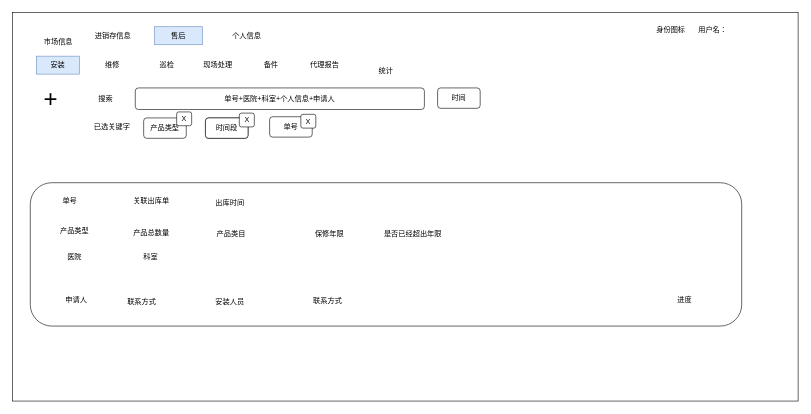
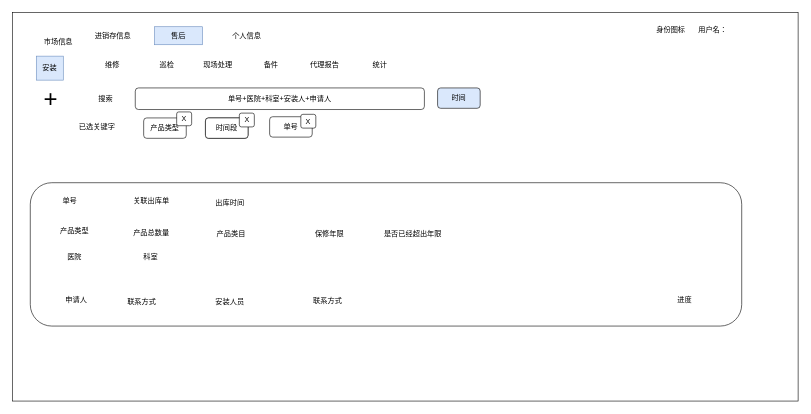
  <mxCell id="0" />
  <mxCell id="1" parent="0" />
  <mxCell id="2" value="" style="rounded=0;whiteSpace=wrap;html=1;" vertex="1" parent="1"><mxGeometry x="20" y="20" width="1310" height="648" as="geometry" /></mxCell>
  <mxCell id="3" value="市场信息" style="text;html=1;strokeColor=none;fillColor=none;align=center;verticalAlign=middle;whiteSpace=wrap;rounded=0;" vertex="1" parent="1"><mxGeometry x="57" y="54" width="80" height="30" as="geometry" /></mxCell>
- <mxCell id="4" value="安装" style="text;html=1;align=center;verticalAlign=middle;whiteSpace=wrap;rounded=0;fillColor=#dae8fc;strokeColor=#6c8ebf;" vertex="1" parent="1"><mxGeometry x="60" y="93" width="72" height="30" as="geometry" /></mxCell>
+ <mxCell id="4" value="安装" style="text;html=1;align=center;verticalAlign=middle;whiteSpace=wrap;rounded=0;fillColor=#dae8fc;strokeColor=#6c8ebf;" vertex="1" parent="1"><mxGeometry x="60" y="93" width="45" height="40" as="geometry" /></mxCell>
  <mxCell id="5" value="巡检" style="text;html=1;align=center;verticalAlign=middle;whiteSpace=wrap;rounded=0;" vertex="1" parent="1"><mxGeometry x="242" y="93" width="72" height="30" as="geometry" /></mxCell>
  <mxCell id="6" value="现场处理" style="text;html=1;align=center;verticalAlign=middle;whiteSpace=wrap;rounded=0;" vertex="1" parent="1"><mxGeometry x="326.5" y="93" width="72" height="30" as="geometry" /></mxCell>
  <mxCell id="7" value="&lt;font style=&quot;font-size: 40px&quot;&gt;+&lt;/font&gt;" style="text;html=1;strokeColor=none;fillColor=none;align=center;verticalAlign=middle;whiteSpace=wrap;rounded=0;" vertex="1" parent="1"><mxGeometry x="54" y="148" width="60" height="30" as="geometry" /></mxCell>
  <mxCell id="8" value="搜索" style="text;html=1;strokeColor=none;fillColor=none;align=center;verticalAlign=middle;whiteSpace=wrap;rounded=0;fontSize=12;" vertex="1" parent="1"><mxGeometry x="146" y="149" width="60" height="30" as="geometry" /></mxCell>
- <mxCell id="9" value="单号+医院+科室+个人信息+申请人" style="rounded=1;whiteSpace=wrap;html=1;fontSize=12;" vertex="1" parent="1"><mxGeometry x="225" y="146" width="482" height="36" as="geometry" /></mxCell>
+ <mxCell id="9" value="单号+医院+科室+安装人+申请人" style="rounded=1;whiteSpace=wrap;html=1;fontSize=12;" vertex="1" parent="1"><mxGeometry x="225" y="146" width="482" height="36" as="geometry" /></mxCell>
  <mxCell id="10" value="用户名：" style="text;html=1;strokeColor=none;fillColor=none;align=center;verticalAlign=middle;whiteSpace=wrap;rounded=0;fontSize=12;" vertex="1" parent="1"><mxGeometry x="1158" y="34" width="60" height="30" as="geometry" /></mxCell>
  <mxCell id="11" value="身份图标" style="text;html=1;strokeColor=none;fillColor=none;align=center;verticalAlign=middle;whiteSpace=wrap;rounded=0;fontSize=12;" vertex="1" parent="1"><mxGeometry x="1088" y="34" width="60" height="30" as="geometry" /></mxCell>
  <mxCell id="12" value="进销存信息" style="text;html=1;align=center;verticalAlign=middle;whiteSpace=wrap;rounded=0;" vertex="1" parent="1"><mxGeometry x="148" y="44" width="80" height="30" as="geometry" /></mxCell>
  <mxCell id="13" value="备件" style="text;html=1;strokeColor=none;fillColor=none;align=center;verticalAlign=middle;whiteSpace=wrap;rounded=0;" vertex="1" parent="1"><mxGeometry x="418" y="93" width="67" height="30" as="geometry" /></mxCell>
  <mxCell id="14" value="售后" style="text;html=1;strokeColor=#6c8ebf;fillColor=#dae8fc;align=center;verticalAlign=middle;whiteSpace=wrap;rounded=0;" vertex="1" parent="1"><mxGeometry x="257" y="44" width="80" height="30" as="geometry" /></mxCell>
  <mxCell id="15" value="个人信息" style="text;html=1;strokeColor=none;fillColor=none;align=center;verticalAlign=middle;whiteSpace=wrap;rounded=0;" vertex="1" parent="1"><mxGeometry x="371" y="44" width="80" height="30" as="geometry" /></mxCell>
  <mxCell id="16" value="维修" style="text;html=1;strokeColor=none;fillColor=none;align=center;verticalAlign=middle;whiteSpace=wrap;rounded=0;" vertex="1" parent="1"><mxGeometry x="150.5" y="93" width="72" height="30" as="geometry" /></mxCell>
  <mxCell id="17" value="" style="rounded=1;whiteSpace=wrap;html=1;fontSize=12;" vertex="1" parent="1"><mxGeometry x="50" y="304" width="1186" height="239" as="geometry" /></mxCell>
  <mxCell id="18" value="产品类型" style="text;html=1;strokeColor=none;fillColor=none;align=center;verticalAlign=middle;whiteSpace=wrap;rounded=0;fontSize=12;" vertex="1" parent="1"><mxGeometry x="94" y="369" width="60" height="30" as="geometry" /></mxCell>
  <mxCell id="19" value="产品总数量" style="text;html=1;strokeColor=none;fillColor=none;align=center;verticalAlign=middle;whiteSpace=wrap;rounded=0;fontSize=12;" vertex="1" parent="1"><mxGeometry x="206" y="372" width="92" height="30" as="geometry" /></mxCell>
- <mxCell id="20" value="时间" style="rounded=1;whiteSpace=wrap;html=1;" vertex="1" parent="1"><mxGeometry x="729" y="146" width="71" height="34" as="geometry" /></mxCell>
+ <mxCell id="20" value="时间" style="rounded=1;whiteSpace=wrap;html=1;fillColor=#dae8fc;" vertex="1" parent="1"><mxGeometry x="729" y="146" width="71" height="34" as="geometry" /></mxCell>
  <mxCell id="21" value="产品类型" style="rounded=1;whiteSpace=wrap;html=1;" vertex="1" parent="1"><mxGeometry x="239" y="196" width="71" height="34" as="geometry" /></mxCell>
- <mxCell id="22" value="已选关键字" style="text;html=1;strokeColor=none;fillColor=none;align=center;verticalAlign=middle;whiteSpace=wrap;rounded=0;" vertex="1" parent="1"><mxGeometry x="152" y="196" width="69" height="30" as="geometry" /></mxCell>
+ <mxCell id="22" value="已选关键字" style="text;html=1;strokeColor=none;fillColor=none;align=center;verticalAlign=middle;whiteSpace=wrap;rounded=0;" vertex="1" parent="1"><mxGeometry x="127" y="196" width="69" height="30" as="geometry" /></mxCell>
  <mxCell id="23" value="X" style="rounded=1;whiteSpace=wrap;html=1;" vertex="1" parent="1"><mxGeometry x="294" y="186" width="25" height="23" as="geometry" /></mxCell>
  <mxCell id="24" value="时间段" style="rounded=1;whiteSpace=wrap;html=1;" vertex="1" parent="1"><mxGeometry x="342" y="196" width="71" height="34" as="geometry" /></mxCell>
  <mxCell id="25" value="时间段" style="rounded=1;whiteSpace=wrap;html=1;" vertex="1" parent="1"><mxGeometry x="342" y="196" width="71" height="34" as="geometry" /></mxCell>
  <mxCell id="26" value="X" style="rounded=1;whiteSpace=wrap;html=1;" vertex="1" parent="1"><mxGeometry x="398.5" y="188" width="25" height="23" as="geometry" /></mxCell>
  <mxCell id="27" value="单号" style="rounded=1;whiteSpace=wrap;html=1;" vertex="1" parent="1"><mxGeometry x="449" y="194" width="71" height="34" as="geometry" /></mxCell>
  <mxCell id="28" value="X" style="rounded=1;whiteSpace=wrap;html=1;" vertex="1" parent="1"><mxGeometry x="501" y="190" width="25" height="23" as="geometry" /></mxCell>
  <mxCell id="29" value="产品类目" style="text;html=1;strokeColor=none;fillColor=none;align=center;verticalAlign=middle;whiteSpace=wrap;rounded=0;fontSize=12;" vertex="1" parent="1"><mxGeometry x="339" y="374" width="92" height="30" as="geometry" /></mxCell>
  <mxCell id="30" value="关联出库单" style="text;html=1;strokeColor=none;fillColor=none;align=center;verticalAlign=middle;whiteSpace=wrap;rounded=0;fontSize=12;" vertex="1" parent="1"><mxGeometry x="206" y="320" width="92" height="30" as="geometry" /></mxCell>
  <mxCell id="31" value="单号" style="text;html=1;strokeColor=none;fillColor=none;align=center;verticalAlign=middle;whiteSpace=wrap;rounded=0;fontSize=12;" vertex="1" parent="1"><mxGeometry x="86" y="320" width="60" height="30" as="geometry" /></mxCell>
  <mxCell id="32" value="医院" style="text;html=1;strokeColor=none;fillColor=none;align=center;verticalAlign=middle;whiteSpace=wrap;rounded=0;fontSize=12;" vertex="1" parent="1"><mxGeometry x="94" y="413" width="60" height="30" as="geometry" /></mxCell>
  <mxCell id="33" value="科室" style="text;html=1;strokeColor=none;fillColor=none;align=center;verticalAlign=middle;whiteSpace=wrap;rounded=0;fontSize=12;" vertex="1" parent="1"><mxGeometry x="221" y="413" width="60" height="30" as="geometry" /></mxCell>
  <mxCell id="34" value="保修年限" style="text;html=1;strokeColor=none;fillColor=none;align=center;verticalAlign=middle;whiteSpace=wrap;rounded=0;fontSize=12;" vertex="1" parent="1"><mxGeometry x="503" y="374" width="92" height="30" as="geometry" /></mxCell>
  <mxCell id="35" value="是否已经超出年限" style="text;html=1;strokeColor=none;fillColor=none;align=center;verticalAlign=middle;whiteSpace=wrap;rounded=0;fontSize=12;" vertex="1" parent="1"><mxGeometry x="629" y="374" width="118" height="30" as="geometry" /></mxCell>
  <mxCell id="36" value="申请人" style="text;html=1;strokeColor=none;fillColor=none;align=center;verticalAlign=middle;whiteSpace=wrap;rounded=0;fontSize=12;" vertex="1" parent="1"><mxGeometry x="97" y="484" width="60" height="30" as="geometry" /></mxCell>
  <mxCell id="37" value="联系方式" style="text;html=1;strokeColor=none;fillColor=none;align=center;verticalAlign=middle;whiteSpace=wrap;rounded=0;fontSize=12;" vertex="1" parent="1"><mxGeometry x="206" y="488" width="60" height="30" as="geometry" /></mxCell>
  <mxCell id="38" value="安装人员" style="text;html=1;strokeColor=none;fillColor=none;align=center;verticalAlign=middle;whiteSpace=wrap;rounded=0;fontSize=12;" vertex="1" parent="1"><mxGeometry x="353" y="488" width="60" height="30" as="geometry" /></mxCell>
  <mxCell id="39" value="进度" style="text;html=1;strokeColor=none;fillColor=none;align=center;verticalAlign=middle;whiteSpace=wrap;rounded=0;fontSize=12;" vertex="1" parent="1"><mxGeometry x="1111" y="484" width="60" height="30" as="geometry" /></mxCell>
  <mxCell id="40" value="联系方式" style="text;html=1;strokeColor=none;fillColor=none;align=center;verticalAlign=middle;whiteSpace=wrap;rounded=0;fontSize=12;" vertex="1" parent="1"><mxGeometry x="516" y="486" width="60" height="30" as="geometry" /></mxCell>
  <mxCell id="41" value="出库时间" style="text;html=1;strokeColor=none;fillColor=none;align=center;verticalAlign=middle;whiteSpace=wrap;rounded=0;fontSize=12;" vertex="1" parent="1"><mxGeometry x="337" y="322" width="92" height="30" as="geometry" /></mxCell>
  <mxCell id="42" value="代理报告" style="text;html=1;align=center;verticalAlign=middle;whiteSpace=wrap;rounded=0;" vertex="1" parent="1"><mxGeometry x="501" y="93" width="80" height="30" as="geometry" /></mxCell>
- <mxCell id="43" value="统计" style="text;html=1;align=center;verticalAlign=middle;whiteSpace=wrap;rounded=0;" vertex="1" parent="1"><mxGeometry x="603" y="103" width="80" height="30" as="geometry" /></mxCell>
+ <mxCell id="43" value="统计" style="text;html=1;align=center;verticalAlign=middle;whiteSpace=wrap;rounded=0;" vertex="1" parent="1"><mxGeometry x="593" y="93" width="80" height="30" as="geometry" /></mxCell>
